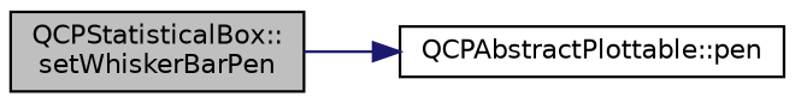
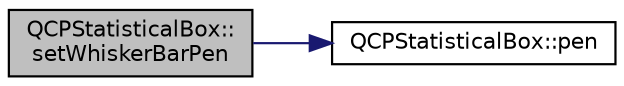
  digraph {
    rankdir=LR
    node [color=black fontname=Helvetica fontsize=10 shape=record style=filled]
    n1 [fillcolor=grey75 fontcolor=black height=0.2 label="QCPStatisticalBox::\lsetWhiskerBarPen" width=0.4]
-   n2 [fillcolor=white height=0.2 label="QCPAbstractPlottable::pen" width=0.4]
+   n2 [fillcolor=white height=0.2 label="QCPStatisticalBox::pen" width=0.4]
    n1 -> n2 [color=midnightblue fontname=Helvetica fontsize=10 labelfontname=Helvetica labelfontsize=10 style=solid]
  }
